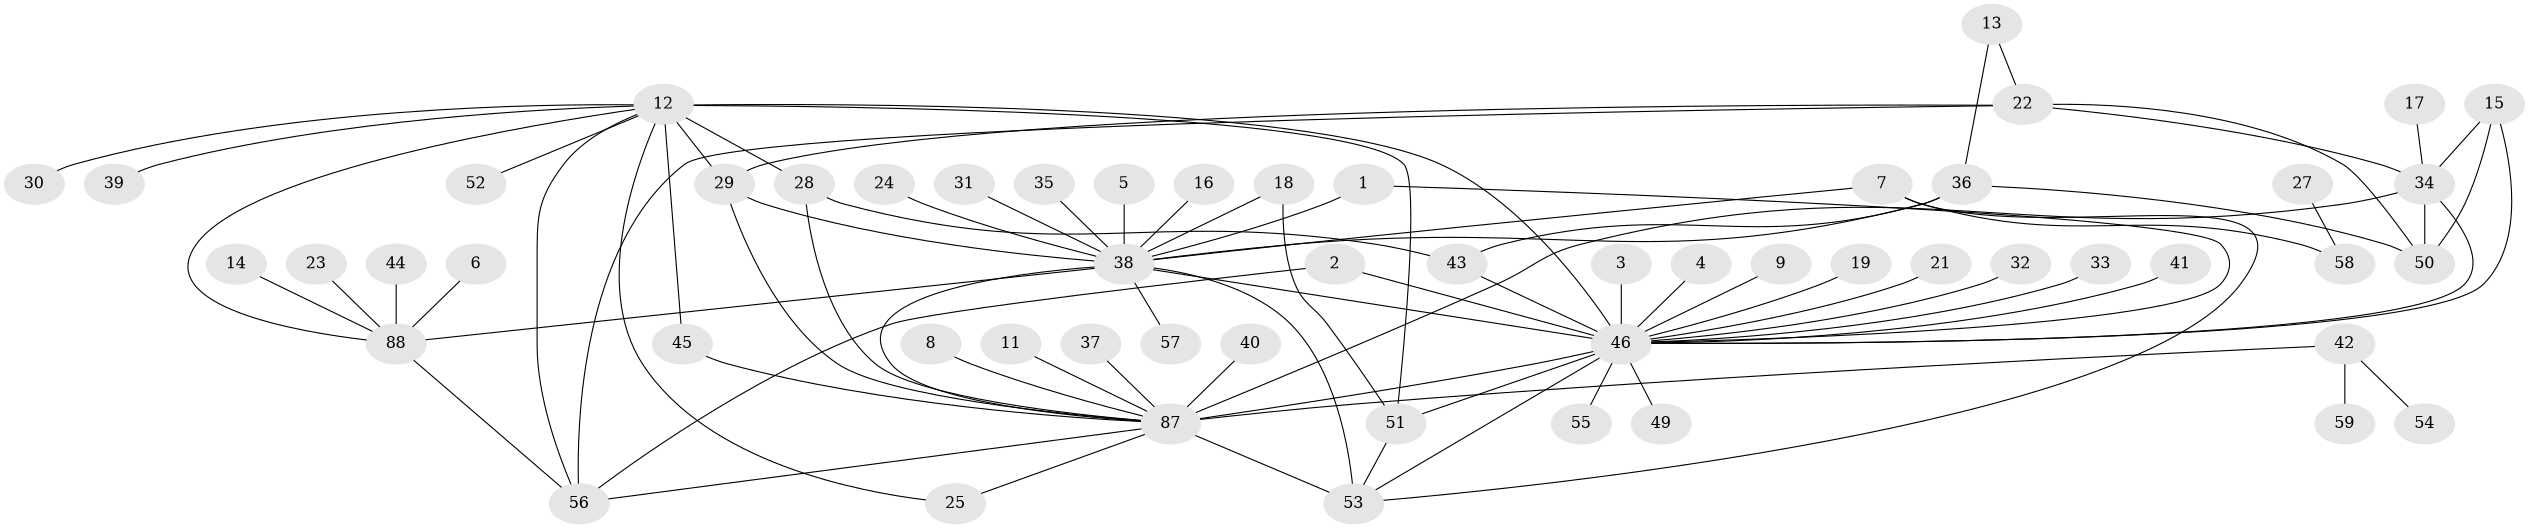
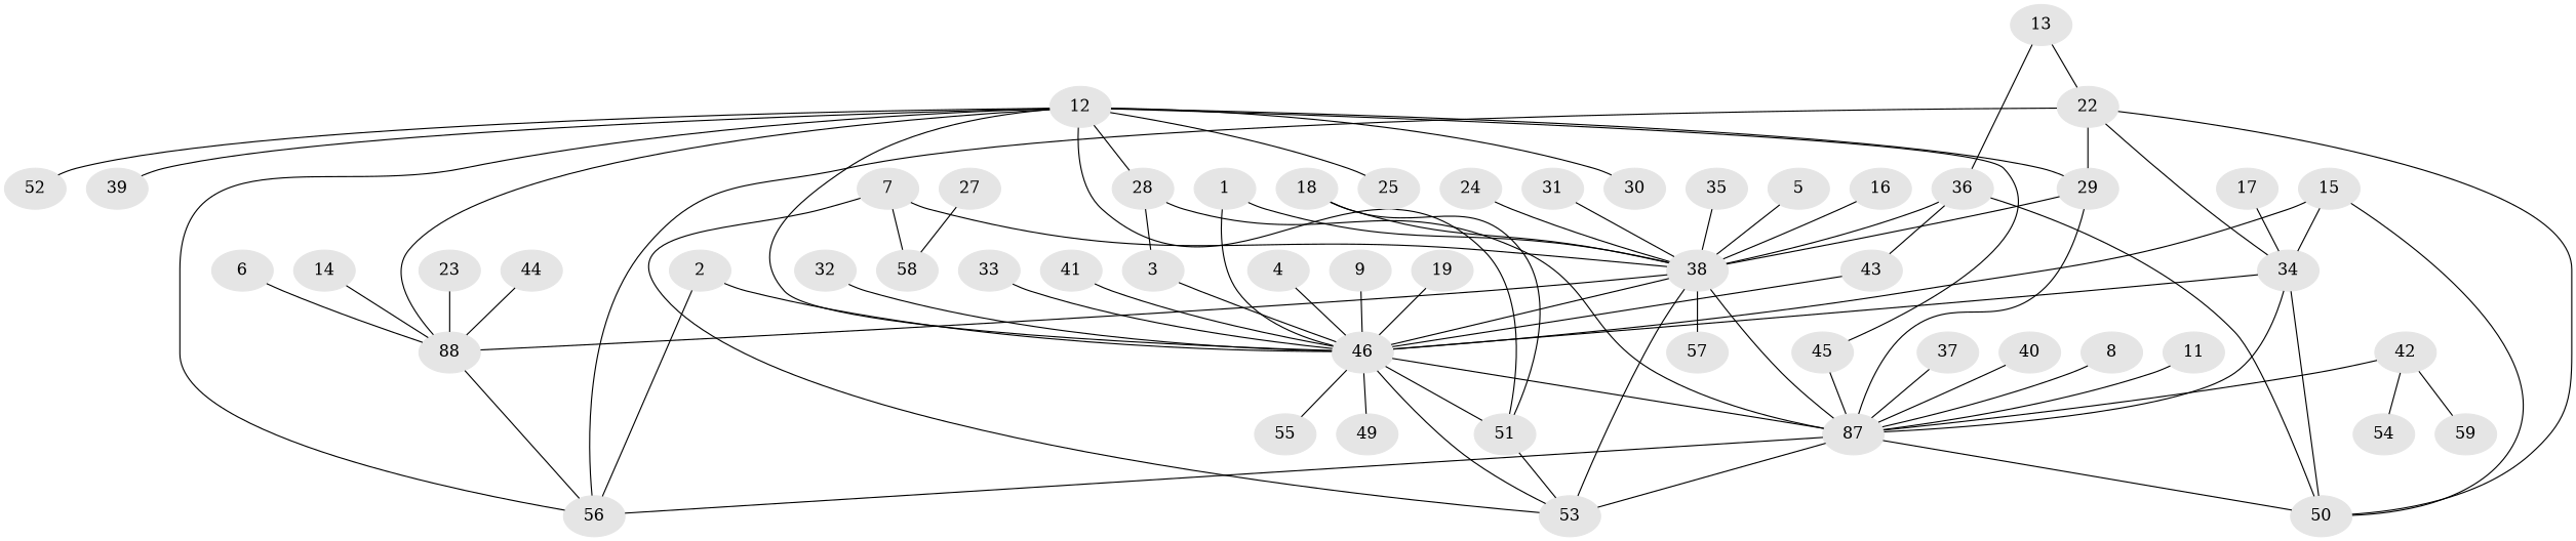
  graph {
    node [color=gray90 style=filled]
    edge [weight=1.0]
    1
    38
    46
    n4 [label=88]
    53
    n6 [label=87]
    57
    51
    49
    55
    2
    56
    3
    4
    5
    6
    7
    58
    8
    50
    9
    29
    11
    12
    25
    28
    30
    39
    45
    52
    43
    13
    22
    36
    34
    14
    15
    16
    17
    18
    19
-   21
    23
    24
    27
    31
    32
    33
    35
    37
    40
    41
    42
    54
    59
    44
    1 -- 38
    1 -- 46
    38 -- 46
    38 -- n4
    38 -- 53
    38 -- n6
    38 -- 57
    46 -- 53
    46 -- n6 [weight=3.0]
    46 -- 51
    46 -- 49
    46 -- 55
    n4 -- 56
    n6 -- 53 [weight=2.0]
    n6 -- 56
-   n6 -- 25
+   n6 -- 50
    51 -- 53
    2 -- 46
    2 -- 56
    3 -- 46
    4 -- 46
    5 -- 38
    6 -- n4
    7 -- 38
    7 -- 53
    7 -- 58
    8 -- n6
    9 -- 46
    29 -- 38 [weight=3.0]
    29 -- n6
    11 -- n6
    12 -- 46 [weight=2.0]
    12 -- n4
    12 -- 51 [weight=2.0]
    12 -- 56
    12 -- 29
    12 -- 25
    12 -- 28
    12 -- 30
    12 -- 39
    12 -- 45
    12 -- 52
    28 -- n6
-   28 -- 43
+   28 -- 3
    45 -- n6
    43 -- 46
    13 -- 22
    13 -- 36
    22 -- 56
    22 -- 50
    22 -- 29
    22 -- 34
    36 -- 38
    36 -- 50
    36 -- 43
    34 -- 46
    34 -- n6
    34 -- 50
    14 -- n4
    15 -- 46
    15 -- 50
    15 -- 34
    16 -- 38
    17 -- 34
    18 -- 38
    18 -- 51
    19 -- 46
-   21 -- 46
    23 -- n4
    24 -- 38
    27 -- 58
    31 -- 38
    32 -- 46
    33 -- 46
    35 -- 38
    37 -- n6
    40 -- n6
    41 -- 46
    42 -- n6 [weight=2.0]
    42 -- 54
    42 -- 59
    44 -- n4
  }
